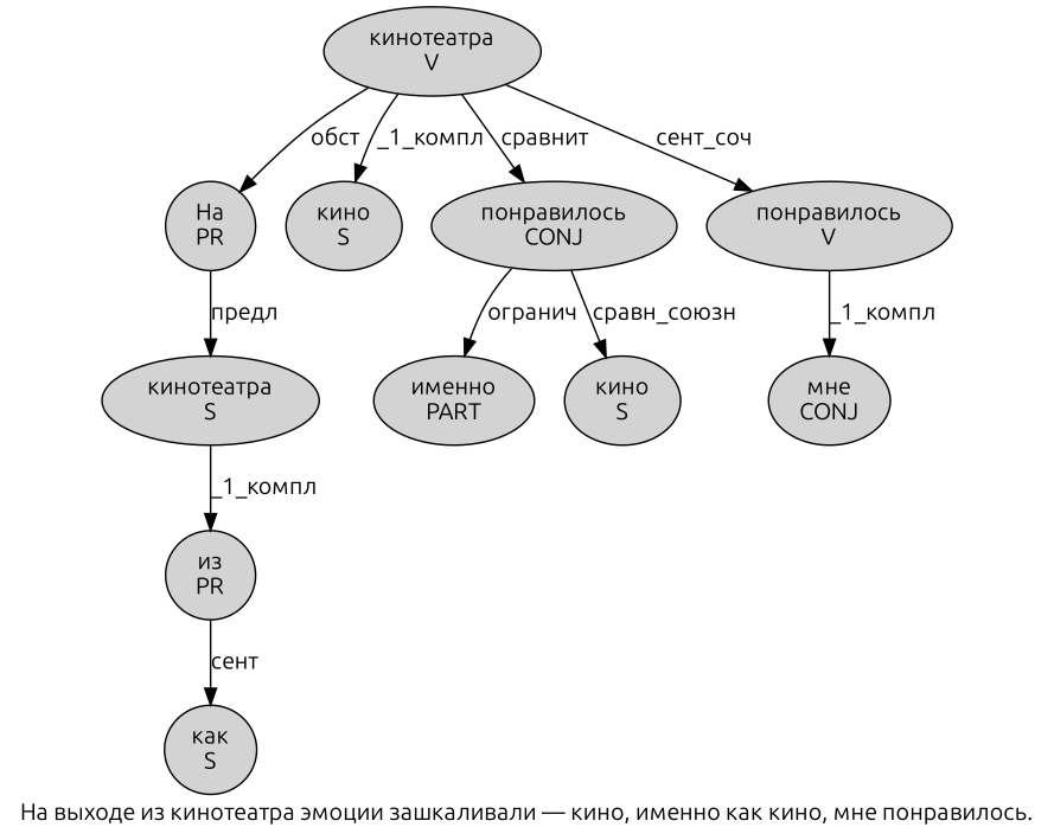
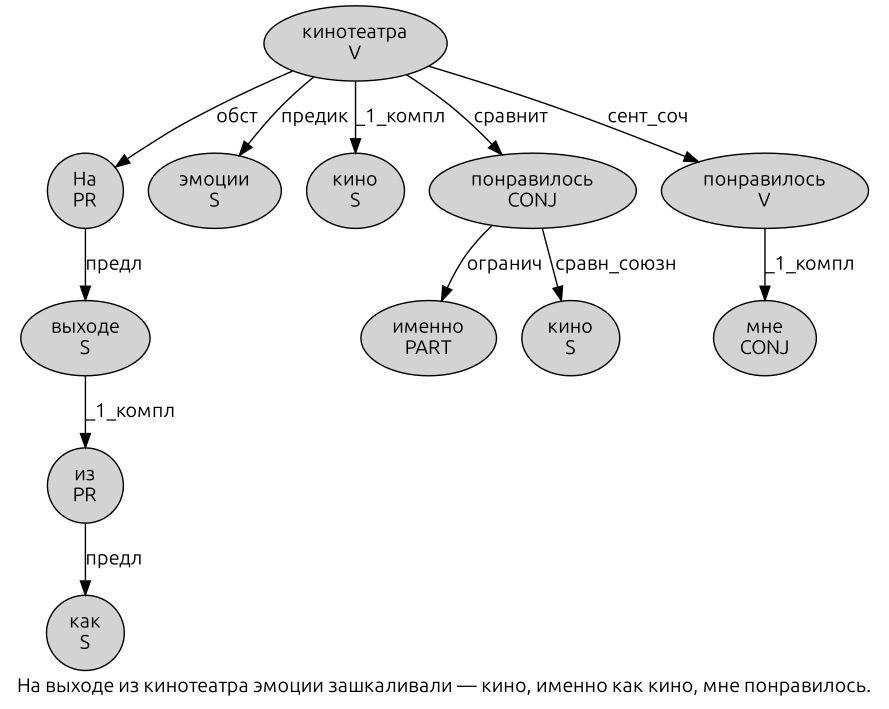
  digraph {
    fontname=Ubuntu
    label="На выходе из кинотеатра эмоции зашкаливали — кино, именно как кино, мне понравилось."
    node [fillcolor=lightgray fontname=Ubuntu penwidth=1 shape=ellipse style=filled]
    edge [fontname=Ubuntu]
    n1 [label="На\nPR"]
-   n2 [label="кинотеатра\nS"]
+   n2 [label="выходе\nS"]
    n3 [label="из\nPR"]
    n4 [label="как\nS"]
+   n5 [label="эмоции\nS"]
    n6 [label="кинотеатра\nV"]
    n7 [label="кино\nS"]
    n8 [label="понравилось\nCONJ"]
    n9 [label="понравилось\nV"]
    n10 [label="именно\nPART"]
    n11 [label="кино\nS"]
    n12 [label="мне\nCONJ"]
    n1 -> n2 [label="предл"]
    n2 -> n3 [label="_1_компл"]
-   n3 -> n4 [label="сент"]
+   n3 -> n4 [label="предл"]
    n6 -> n1 [label="обст"]
+   n6 -> n5 [label="предик"]
    n6 -> n7 [label="_1_компл"]
    n6 -> n8 [label="сравнит"]
    n6 -> n9 [label="сент_соч"]
    n8 -> n10 [label="огранич"]
    n8 -> n11 [label="сравн_союзн"]
    n9 -> n12 [label="_1_компл"]
  }
